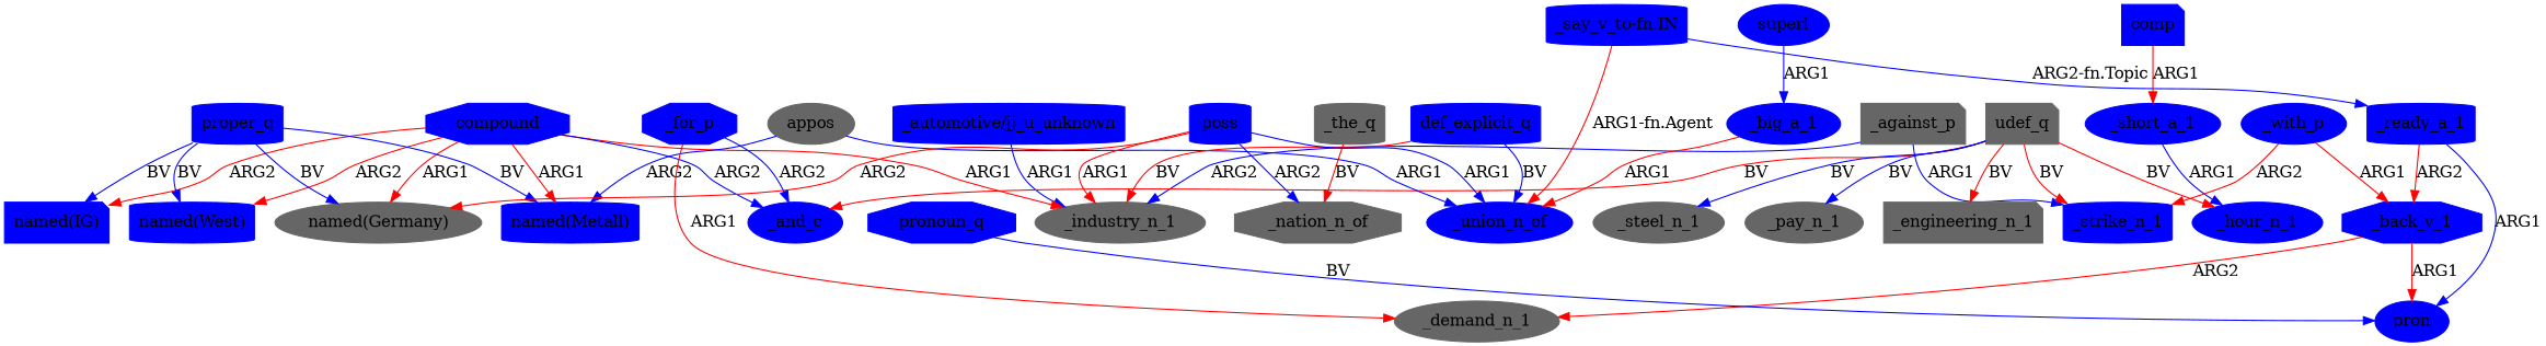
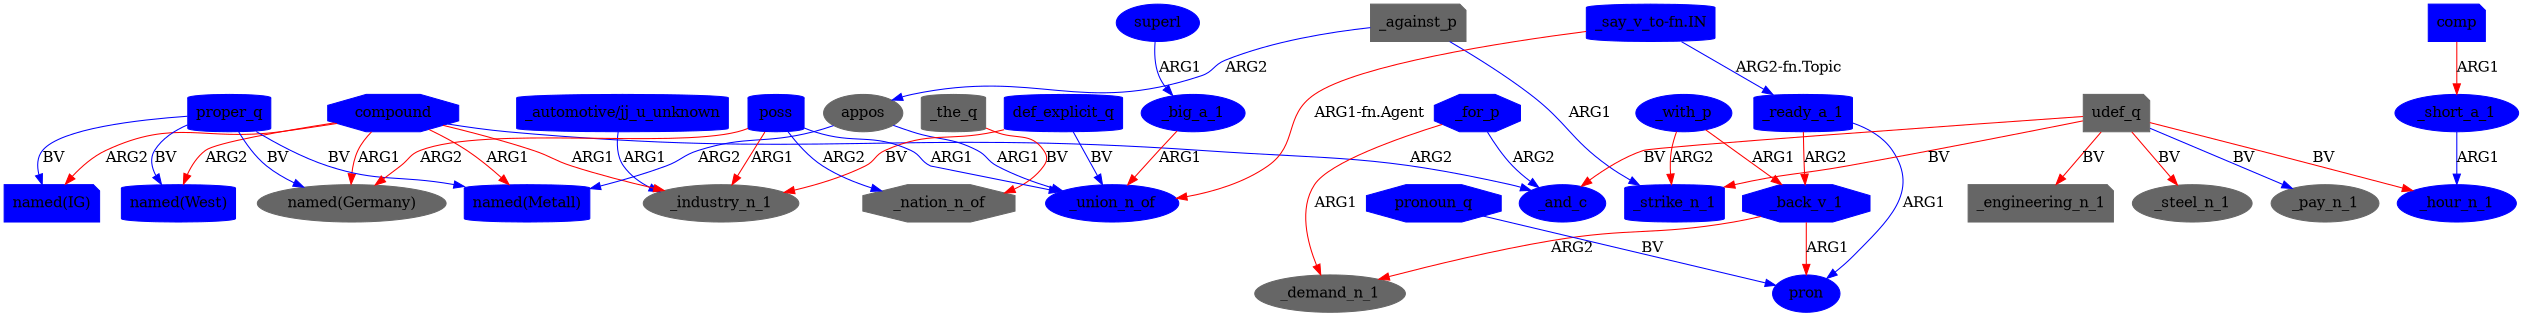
  digraph {
    node [color=blue shape=ellipse style=filled]
    edge [color=red]
    "_automotive/jj_u_unknown" [shape=cylinder]
    _industry_n_1 [color=gray40]
    compound [shape=octagon]
    "named(West)" [shape=cylinder]
    "named(Germany)" [color=gray40]
    "named(Metall)" [shape=cylinder]
    _and_c
    "named(IG)" [shape=note]
    proper_q [shape=cylinder]
    _against_p [color=gray40 shape=note]
    _strike_n_1 [shape=cylinder]
    "_say_v_to-fn.IN" [shape=cylinder]
    _ready_a_1 [shape=cylinder]
    _union_n_of
    pron
    _back_v_1 [shape=octagon]
    _demand_n_1 [color=gray40]
    udef_q [color=gray40 shape=note]
    _hour_n_1
    _steel_n_1 [color=gray40]
    _pay_n_1 [color=gray40]
    _engineering_n_1 [color=gray40 shape=note]
    comp [shape=note]
    _short_a_1
    appos [color=gray40]
    _for_p [shape=octagon]
    def_explicit_q [shape=cylinder]
    _big_a_1
    _with_p
    pronoun_q [shape=octagon]
    _the_q [color=gray40 shape=cylinder]
    _nation_n_of [color=gray40 shape=octagon]
    poss [shape=cylinder]
    superl
    "_automotive/jj_u_unknown" -> _industry_n_1 [color=blue label=ARG1]
    compound -> _industry_n_1 [label=ARG1]
    compound -> "named(West)" [label=ARG2]
    compound -> "named(Germany)" [label=ARG1]
    compound -> "named(Metall)" [label=ARG1]
    compound -> _and_c [color=blue label=ARG2]
    compound -> "named(IG)" [label=ARG2]
    proper_q -> "named(West)" [color=blue label=BV]
    proper_q -> "named(Germany)" [color=blue label=BV]
    proper_q -> "named(Metall)" [color=blue label=BV]
    proper_q -> "named(IG)" [color=blue label=BV]
-   _against_p -> _industry_n_1 [color=blue label=ARG2]
+   _against_p -> appos [color=blue label=ARG2]
    _against_p -> _strike_n_1 [color=blue label=ARG1]
    "_say_v_to-fn.IN" -> _ready_a_1 [color=blue label="ARG2-fn.Topic"]
    "_say_v_to-fn.IN" -> _union_n_of [label="ARG1-fn.Agent"]
    _ready_a_1 -> pron [color=blue label=ARG1]
    _ready_a_1 -> _back_v_1 [label=ARG2]
    _back_v_1 -> pron [label=ARG1]
    _back_v_1 -> _demand_n_1 [label=ARG2]
    udef_q -> _and_c [label=BV]
    udef_q -> _strike_n_1 [label=BV]
    udef_q -> _hour_n_1 [label=BV]
-   udef_q -> _steel_n_1 [color=blue label=BV]
+   udef_q -> _steel_n_1 [label=BV]
    udef_q -> _pay_n_1 [color=blue label=BV]
    udef_q -> _engineering_n_1 [label=BV]
    comp -> _short_a_1 [label=ARG1]
    _short_a_1 -> _hour_n_1 [color=blue label=ARG1]
    appos -> "named(Metall)" [color=blue label=ARG2]
    appos -> _union_n_of [color=blue label=ARG1]
    _for_p -> _and_c [color=blue label=ARG2]
    _for_p -> _demand_n_1 [label=ARG1]
    def_explicit_q -> _industry_n_1 [label=BV]
    def_explicit_q -> _union_n_of [color=blue label=BV]
    _big_a_1 -> _union_n_of [label=ARG1]
    _with_p -> _strike_n_1 [label=ARG2]
    _with_p -> _back_v_1 [label=ARG1]
    pronoun_q -> pron [color=blue label=BV]
    _the_q -> _nation_n_of [label=BV]
    poss -> _industry_n_1 [label=ARG1]
    poss -> "named(Germany)" [label=ARG2]
    poss -> _union_n_of [color=blue label=ARG1]
    poss -> _nation_n_of [color=blue label=ARG2]
    superl -> _big_a_1 [color=blue label=ARG1]
  }
